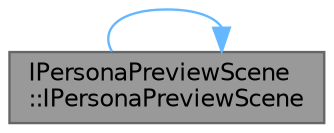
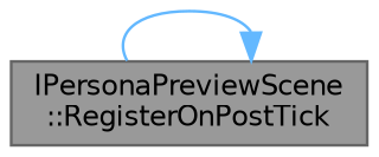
  digraph {
    rankdir=LR
-   n1 [color=gray40 fillcolor=grey60 fontcolor=black fontname=Helvetica fontsize=10 height=0.2 label="IPersonaPreviewScene\l::IPersonaPreviewScene" shape=box style=filled width=0.4]
+   n1 [color=gray40 fillcolor=grey60 fontcolor=black fontname=Helvetica fontsize=10 height=0.2 label="IPersonaPreviewScene\l::RegisterOnPostTick" shape=box style=filled width=0.4]
    n1 -> n1 [color=steelblue1 fontname=Helvetica fontsize=10 labelfontname=Helvetica labelfontsize=10 style=solid]
  }
